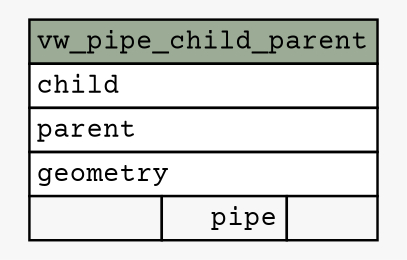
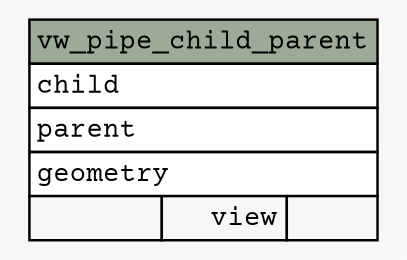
  digraph {
    bgcolor="#f7f7f7"
    fontname="Courier Prime"
    fontsize=11
    nodesep=0.18
    rankdir=RL
    ranksep=0.46
-   n1 [fontname="Courier Prime" fontsize=11 label=<     <TABLE BORDER="0" CELLBORDER="1" CELLSPACING="0" BGCOLOR="#ffffff">       <TR><TD COLSPAN="3" BGCOLOR="#9bab96" ALIGN="CENTER">vw_pipe_child_parent</TD></TR>       <TR><TD PORT="child" COLSPAN="3" ALIGN="LEFT">child</TD></TR>       <TR><TD PORT="parent" COLSPAN="3" ALIGN="LEFT">parent</TD></TR>       <TR><TD PORT="geometry" COLSPAN="3" ALIGN="LEFT">geometry</TD></TR>       <TR><TD ALIGN="LEFT" BGCOLOR="#f7f7f7">  </TD><TD ALIGN="RIGHT" BGCOLOR="#f7f7f7">pipe</TD><TD ALIGN="RIGHT" BGCOLOR="#f7f7f7">  </TD></TR>     </TABLE>> shape=plaintext]
+   n1 [fontname="Courier Prime" fontsize=11 label=<     <TABLE BORDER="0" CELLBORDER="1" CELLSPACING="0" BGCOLOR="#ffffff">       <TR><TD COLSPAN="3" BGCOLOR="#9bab96" ALIGN="CENTER">vw_pipe_child_parent</TD></TR>       <TR><TD PORT="child" COLSPAN="3" ALIGN="LEFT">child</TD></TR>       <TR><TD PORT="parent" COLSPAN="3" ALIGN="LEFT">parent</TD></TR>       <TR><TD PORT="geometry" COLSPAN="3" ALIGN="LEFT">geometry</TD></TR>       <TR><TD ALIGN="LEFT" BGCOLOR="#f7f7f7">  </TD><TD ALIGN="RIGHT" BGCOLOR="#f7f7f7">view</TD><TD ALIGN="RIGHT" BGCOLOR="#f7f7f7">  </TD></TR>     </TABLE>> shape=plaintext]
  }
